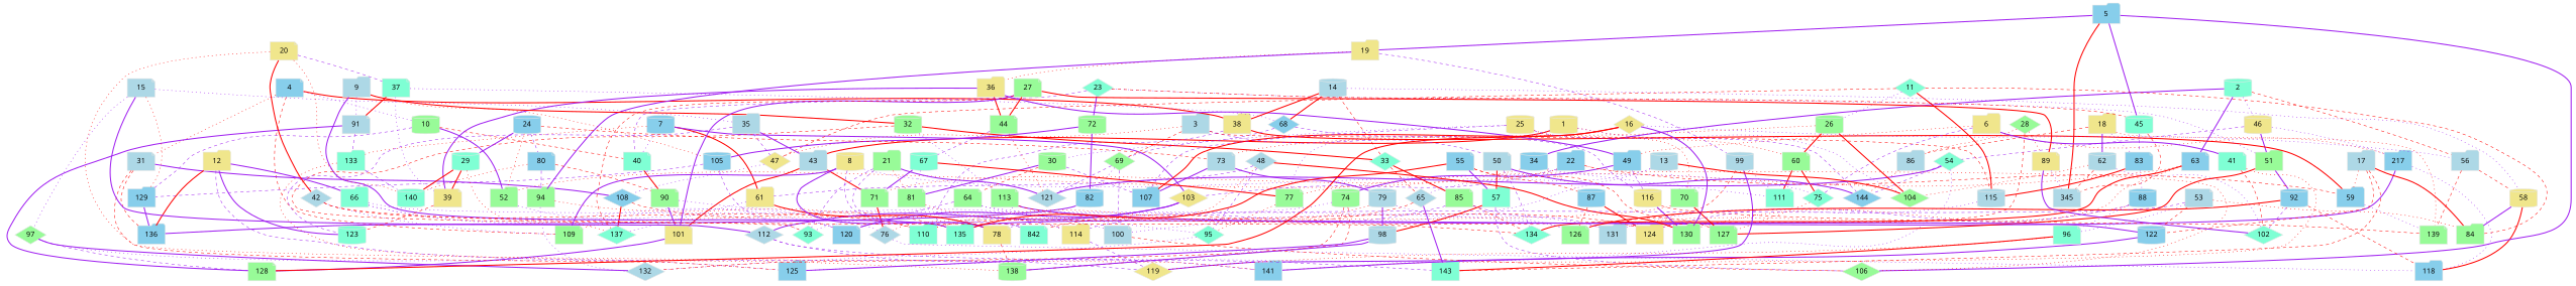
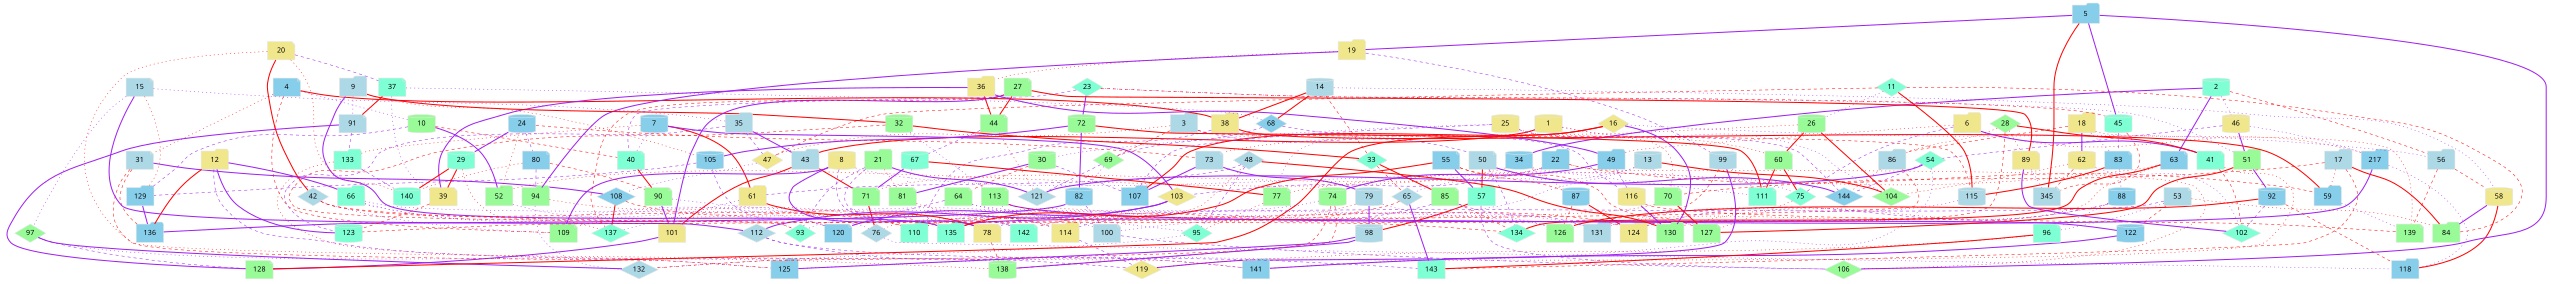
  graph {
    fontname="Noto Sans"
    node [color=gray90 fillcolor=palegreen fontname="Noto Sans" shape=note style=filled]
    edge [color=purple fontname="Noto Sans" style=bold]
    1 [fillcolor=khaki shape=cylinder]
    43 [fillcolor=lightblue shape=folder]
    60
    77
    104 [shape=diamond]
    71
    101 [fillcolor=khaki]
    75 [fillcolor=aquamarine shape=diamond]
    111 [fillcolor=aquamarine]
    95 [fillcolor=aquamarine shape=diamond]
    2 [fillcolor=aquamarine shape=cylinder]
    34 [fillcolor=skyblue shape=cylinder]
    46 [fillcolor=khaki shape=cylinder]
    56 [fillcolor=lightblue shape=folder]
    63 [fillcolor=skyblue]
    52 [shape=folder]
    87 [fillcolor=skyblue shape=cylinder]
    n18 [fillcolor=skyblue label=217 shape=folder]
    51 [shape=folder]
    54 [fillcolor=aquamarine shape=diamond]
    58 [fillcolor=khaki shape=cylinder]
    139
    134 [fillcolor=aquamarine shape=diamond]
    131 [fillcolor=lightblue shape=folder]
    3 [fillcolor=lightblue shape=folder]
    47 [fillcolor=khaki shape=diamond]
    50 [fillcolor=lightblue]
    69 [shape=diamond]
    115 [fillcolor=lightblue shape=cylinder]
    108 [fillcolor=skyblue shape=diamond]
    144 [fillcolor=skyblue shape=diamond]
    57 [fillcolor=aquamarine shape=folder]
    121 [fillcolor=lightblue shape=diamond]
    82 [fillcolor=skyblue shape=cylinder]
    4 [fillcolor=skyblue]
    10 [shape=cylinder]
    31 [fillcolor=lightblue]
    38 [fillcolor=khaki shape=folder]
    109
    40 [fillcolor=aquamarine]
    129 [fillcolor=skyblue shape=folder]
    136 [fillcolor=skyblue shape=folder]
    125 [fillcolor=skyblue shape=folder]
    59 [fillcolor=skyblue shape=folder]
    114 [fillcolor=khaki shape=folder]
    5 [fillcolor=skyblue shape=folder]
    19 [fillcolor=khaki shape=folder]
    45 [fillcolor=aquamarine shape=cylinder]
    106 [shape=diamond]
    n50 [fillcolor=lightblue label=345]
    36 [fillcolor=khaki shape=folder]
    94 [shape=folder]
    99 [fillcolor=lightblue shape=cylinder]
    83 [fillcolor=skyblue]
    6 [fillcolor=khaki shape=folder]
    41 [fillcolor=aquamarine]
    49 [fillcolor=skyblue shape=folder]
    141 [fillcolor=skyblue shape=folder]
    102 [fillcolor=aquamarine shape=diamond]
    74 [shape=cylinder]
    116 [fillcolor=khaki shape=cylinder]
    127
    135 [fillcolor=aquamarine shape=folder]
    118 [fillcolor=skyblue shape=folder]
    7 [fillcolor=skyblue shape=cylinder]
    61 [fillcolor=khaki shape=folder]
    103 [fillcolor=khaki shape=diamond]
    133 [fillcolor=aquamarine shape=folder]
    90
    78 [fillcolor=khaki]
    137 [fillcolor=aquamarine shape=diamond]
    112 [fillcolor=lightblue shape=diamond]
    120 [fillcolor=skyblue]
    140 [fillcolor=aquamarine shape=cylinder]
    138 [shape=cylinder]
    8 [fillcolor=khaki shape=cylinder]
-   142 [fillcolor=aquamarine label=842]
+   142 [fillcolor=aquamarine]
    9 [fillcolor=lightblue shape=folder]
    32 [shape=cylinder]
    91 [fillcolor=lightblue]
    105 [fillcolor=skyblue shape=cylinder]
    33 [fillcolor=aquamarine shape=diamond]
    93 [fillcolor=aquamarine shape=diamond]
    113
    128
    11 [fillcolor=aquamarine shape=diamond]
    26 [shape=cylinder]
    84 [shape=folder]
    73 [fillcolor=lightblue]
    12 [fillcolor=khaki shape=folder]
    66 [fillcolor=aquamarine shape=folder]
    119 [fillcolor=khaki shape=diamond]
    123 [fillcolor=aquamarine shape=cylinder]
    76 [fillcolor=lightblue shape=diamond]
    126
    13 [fillcolor=lightblue shape=cylinder]
    65 [fillcolor=lightblue shape=diamond]
    70
    100 [fillcolor=lightblue]
    143 [fillcolor=aquamarine shape=folder]
    14 [fillcolor=lightblue shape=cylinder]
    68 [fillcolor=skyblue shape=diamond]
    85
    15 [fillcolor=lightblue]
    35 [fillcolor=lightblue shape=folder]
    97 [shape=diamond]
    132 [fillcolor=lightblue shape=diamond]
    16 [fillcolor=khaki shape=diamond]
    107 [fillcolor=skyblue shape=folder]
    130 [shape=folder]
    17 [fillcolor=lightblue shape=folder]
    122 [fillcolor=skyblue shape=cylinder]
    18 [fillcolor=khaki shape=folder]
-   62 [fillcolor=lightblue shape=cylinder]
+   62 [fillcolor=khaki shape=cylinder]
    86 [fillcolor=lightblue shape=folder]
    88 [fillcolor=skyblue shape=cylinder]
    44
    39 [fillcolor=khaki]
    110 [fillcolor=aquamarine shape=folder]
    20 [fillcolor=khaki]
    37 [fillcolor=aquamarine]
    42 [fillcolor=lightblue shape=diamond]
    21 [shape=folder]
    81
    22 [fillcolor=skyblue shape=folder]
    23 [fillcolor=aquamarine shape=diamond]
    72 [shape=cylinder]
    92 [fillcolor=skyblue shape=cylinder]
    24 [fillcolor=skyblue shape=cylinder]
    29 [fillcolor=aquamarine shape=cylinder]
    80 [fillcolor=skyblue]
    79 [fillcolor=lightblue shape=cylinder]
    25 [fillcolor=khaki shape=cylinder]
    30 [shape=cylinder]
    64
    27
    89 [fillcolor=khaki]
    67 [fillcolor=aquamarine shape=cylinder]
    28 [shape=diamond]
    124 [fillcolor=khaki shape=folder]
    48 [fillcolor=lightblue shape=diamond]
    98 [fillcolor=lightblue shape=cylinder]
    53 [fillcolor=lightblue]
    96 [fillcolor=aquamarine]
    55 [fillcolor=skyblue]
    1 -- 43 [color=red]
    1 -- 60 [color=red style=dotted]
    1 -- 77 [style=dotted]
    1 -- 104 [style=dotted]
    43 -- 71 [color=red]
    43 -- 101 [color=red]
    60 -- 75 [color=red]
    60 -- 111 [color=red]
    77 -- 95 [color=red style=dotted]
    71 -- 76 [color=red]
    101 -- 128
    75 -- 127 [color=red style=dotted]
    95 -- 132 [style=dotted]
    2 -- 34
    2 -- 46 [style=dotted]
    2 -- 56 [color=red style=dashed]
    2 -- 63
    34 -- 111 [style=dotted]
    34 -- 52 [color=red style=dotted]
    34 -- 87 [color=red style=dotted]
    46 -- n18 [style=dotted]
    46 -- 51
    46 -- 54 [style=dashed]
    56 -- 58 [color=red style=dashed]
    56 -- 139 [color=red style=dashed]
    63 -- 77 [color=red style=dotted]
    63 -- 134 [color=red]
    63 -- 131 [color=red style=dotted]
    52 -- 93 [style=dotted]
    87 -- 126 [color=red style=dashed]
    87 -- 124 [color=red]
    n18 -- 135
    n18 -- 118 [style=dotted]
    51 -- 127 [color=red]
    51 -- 92
    54 -- 144 [style=dashed]
    54 -- 121
    54 -- 125 [style=dotted]
    58 -- 118 [color=red]
    58 -- 84
    3 -- 47 [color=red style=dotted]
    3 -- 50 [style=dashed]
    3 -- 69 [color=red style=dashed]
    3 -- 115 [color=red style=dashed]
    47 -- 108 [style=dotted]
    50 -- 134 [style=dashed]
    50 -- 144
    50 -- 57 [color=red]
    69 -- 121 [style=dashed]
    69 -- 82 [style=dotted]
    115 -- 131 [style=dotted]
    108 -- 135 [color=red style=dashed]
    108 -- 137 [color=red]
    57 -- 106 [style=dashed]
    57 -- 98 [color=red]
    82 -- 136
-   69 -- 100 [style=dashed]
+   82 -- 100 [style=dashed]
    4 -- 10 [style=dotted]
    4 -- 31 [color=red style=dotted]
    4 -- 38 [color=red]
    4 -- 109 [color=red style=dashed]
    10 -- 52
    10 -- 40 [color=red style=dashed]
    10 -- 129 [style=dashed]
    31 -- 108
    31 -- 136 [color=red style=dashed]
    31 -- 125 [color=red style=dashed]
    38 -- 59 [color=red]
    38 -- 114 [style=dashed]
    40 -- 90 [color=red]
    129 -- 136
    59 -- 139 [style=dotted]
    114 -- 119 [style=dashed]
    5 -- 19
    5 -- 45
    5 -- 106
    5 -- n50 [color=red]
    19 -- 36 [color=red style=dotted]
    19 -- 94
    19 -- 99 [style=dashed]
    45 -- n50 [color=red style=dashed]
    45 -- 83 [style=dashed]
    36 -- 49
    36 -- 44 [color=red]
    36 -- 39
    94 -- 132 [style=dotted]
    94 -- 110 [color=red style=dotted]
    99 -- 111 [style=dotted]
    99 -- 119
    99 -- 110 [color=red style=dashed]
    83 -- 115 [color=red]
    83 -- 88 [style=dotted]
    6 -- 75 [style=dashed]
    6 -- n18 [color=red style=dotted]
    6 -- 41
    6 -- 49 [color=red style=dotted]
    41 -- 141 [color=red style=dotted]
    41 -- 102 [color=red style=dashed]
    49 -- 74
    49 -- 116 [style=dashed]
    74 -- 138 [color=red style=dashed]
    74 -- 93 [style=dotted]
    74 -- 132 [color=red style=dashed]
    116 -- 139 [color=red style=dashed]
    116 -- 130
    7 -- 40 [style=dotted]
    7 -- 61 [color=red]
    7 -- 103
    7 -- 133 [color=red style=dotted]
    61 -- 78 [color=red]
    61 -- 137 [style=dotted]
    103 -- 112
    103 -- 120
    133 -- 140 [style=dashed]
    133 -- 138 [color=red style=dotted]
    90 -- 101
    90 -- 100 [style=dotted]
    78 -- 138 [color=red style=dashed]
    112 -- 141 [style=dashed]
    112 -- 143 [style=dashed]
    8 -- 75 [style=dotted]
    8 -- 109
    8 -- 78
    8 -- 142 [style=dashed]
    9 -- 135
    9 -- 32 [color=red]
    9 -- 91 [style=dotted]
    9 -- 105 [color=red style=dotted]
    32 -- 33 [color=red]
    32 -- 93 [color=red style=dashed]
    32 -- 113 [style=dotted]
    91 -- 133 [style=dashed]
    91 -- 128
    105 -- 129 [style=dashed]
    105 -- 120 [style=dashed]
    33 -- 65 [color=red style=dashed]
    33 -- 85 [color=red]
    113 -- 142 [style=dotted]
    113 -- 122
    113 -- 124 [color=red style=dashed]
    11 -- 47 [color=red style=dashed]
    11 -- 115 [color=red]
    11 -- 26 [style=dotted]
    11 -- 84 [color=red style=dashed]
    26 -- 60 [color=red]
    26 -- 104 [color=red]
    26 -- 73 [color=red style=dotted]
    73 -- 107
    73 -- 79
    12 -- 136 [color=red]
    12 -- 66
    12 -- 119 [style=dashed]
    12 -- 123
    66 -- 120 [style=dotted]
    66 -- 76 [style=dotted]
    66 -- 126 [style=dotted]
    76 -- 118 [style=dotted]
    13 -- 104 [color=red]
    13 -- 65 [style=dotted]
    13 -- 70 [style=dotted]
    13 -- 100 [style=dotted]
    65 -- 142 [color=red style=dashed]
    65 -- 143
    70 -- 109 [color=red style=dotted]
    70 -- 127 [color=red]
-   100 -- 106 [color=red style=dashed]
+   100 -- 106 [style=dashed]
    14 -- 58 [style=dotted]
    14 -- 38 [color=red]
    14 -- 33 [color=red style=dashed]
    14 -- 68 [color=red]
    68 -- 69 [style=dashed]
    68 -- 116 [style=dashed]
    85 -- 134 [color=red style=dashed]
    85 -- 131 [style=dashed]
    85 -- 114 [style=dashed]
    15 -- 129 [color=red style=dotted]
    15 -- 112
    15 -- 35 [style=dotted]
    15 -- 97 [style=dotted]
    35 -- 43
    35 -- 47 [style=dashed]
    35 -- 123 [style=dashed]
    97 -- 125 [style=dotted]
    97 -- 128 [style=dashed]
    97 -- 132
    16 -- 56 [style=dotted]
    16 -- 128 [color=red]
    16 -- 107 [color=red]
    16 -- 130
    17 -- 59 [color=red style=dotted]
    17 -- 84 [color=red]
    17 -- 143 [color=red style=dashed]
-   17 -- 122 [color=red style=dashed]
+   17 -- 70 [color=red style=dashed]
    122 -- 141
    18 -- 139 [color=red style=dotted]
    18 -- 83 [style=dotted]
    18 -- 62
    18 -- 86 [color=red style=dashed]
    62 -- 104 [color=red style=dotted]
    62 -- n50 [color=red style=dashed]
    62 -- 102 [style=dotted]
    86 -- 144 [color=red style=dotted]
+   86 -- 123 [color=red style=dashed]
    88 -- 130 [color=red style=dotted]
    88 -- 124 [style=dashed]
    88 -- 96 [style=dotted]
    44 -- 121 [color=red style=dotted]
    44 -- 67 [style=dashed]
    39 -- 123 [color=red style=dashed]
    20 -- 141 [color=red style=dotted]
    20 -- 140 [color=red style=dotted]
    20 -- 37 [style=dashed]
    20 -- 42 [color=red]
    37 -- 91 [color=red]
    37 -- 68 [style=dotted]
    37 -- 39 [style=dotted]
    42 -- 134 [color=red style=dashed]
    42 -- 109 [style=dotted]
    42 -- 110 [color=red style=dashed]
    21 -- 121
    21 -- 142 [style=dashed]
    21 -- 93 [style=dashed]
    21 -- 81 [color=red style=dotted]
    81 -- 114 [color=red style=dotted]
    22 -- 71 [color=red style=dotted]
    22 -- 59 [color=red style=dashed]
    22 -- 106 [color=red style=dotted]
    22 -- 103 [style=dashed]
    23 -- 51 [style=dotted]
    23 -- 40 [style=dashed]
    23 -- 45 [color=red style=dashed]
    23 -- 72
+   72 -- 111 [color=red]
    72 -- 82
    72 -- 105
    92 -- 102 [style=dashed]
    92 -- 118 [color=red style=dashed]
    92 -- 126 [color=red]
    24 -- 52 [color=red style=dotted]
    24 -- 73 [color=red style=dashed]
    24 -- 29
    24 -- 80 [style=dashed]
    29 -- 137 [color=red style=dotted]
    29 -- 140 [color=red]
    29 -- 39 [color=red]
    80 -- 94 [style=dashed]
    80 -- 90 [color=red style=dashed]
    80 -- 140 [color=red style=dotted]
    79 -- 126 [style=dotted]
    79 -- 110 [color=red style=dotted]
    79 -- 98
    25 -- 144 [style=dashed]
    25 -- 70 [color=red style=dotted]
    25 -- 107 [style=dashed]
    25 -- 30 [style=dotted]
    30 -- 107 [style=dashed]
    30 -- 81
    30 -- 64 [color=red style=dashed]
    64 -- 95 [style=dotted]
    64 -- 131 [style=dotted]
    64 -- 120 [style=dashed]
    27 -- 101
    27 -- 137 [color=red style=dashed]
    27 -- 44 [color=red]
    27 -- 89 [color=red]
    89 -- n50 [style=dotted]
    89 -- 102
    67 -- 77 [color=red]
    67 -- 71
    67 -- 81 [style=dotted]
+   28 -- 41 [color=red]
    28 -- 86 [color=red style=dotted]
    28 -- 89 [color=red style=dotted]
    28 -- 124 [color=red style=dashed]
    48 -- 95 [style=dashed]
    48 -- 61 [style=dashed]
    48 -- 76 [color=red style=dotted]
    48 -- 130 [color=red]
    98 -- 125
    98 -- 138
    53 -- 78 [style=dashed]
    53 -- 84 [color=red style=dotted]
    53 -- 122 [color=red style=dashed]
    53 -- 96 [style=dotted]
    96 -- 119 [color=red style=dotted]
    96 -- 143 [color=red]
    55 -- 87 [color=red style=dashed]
    55 -- 57
    55 -- 127 [color=red style=dashed]
    55 -- 135 [color=red]
  }
